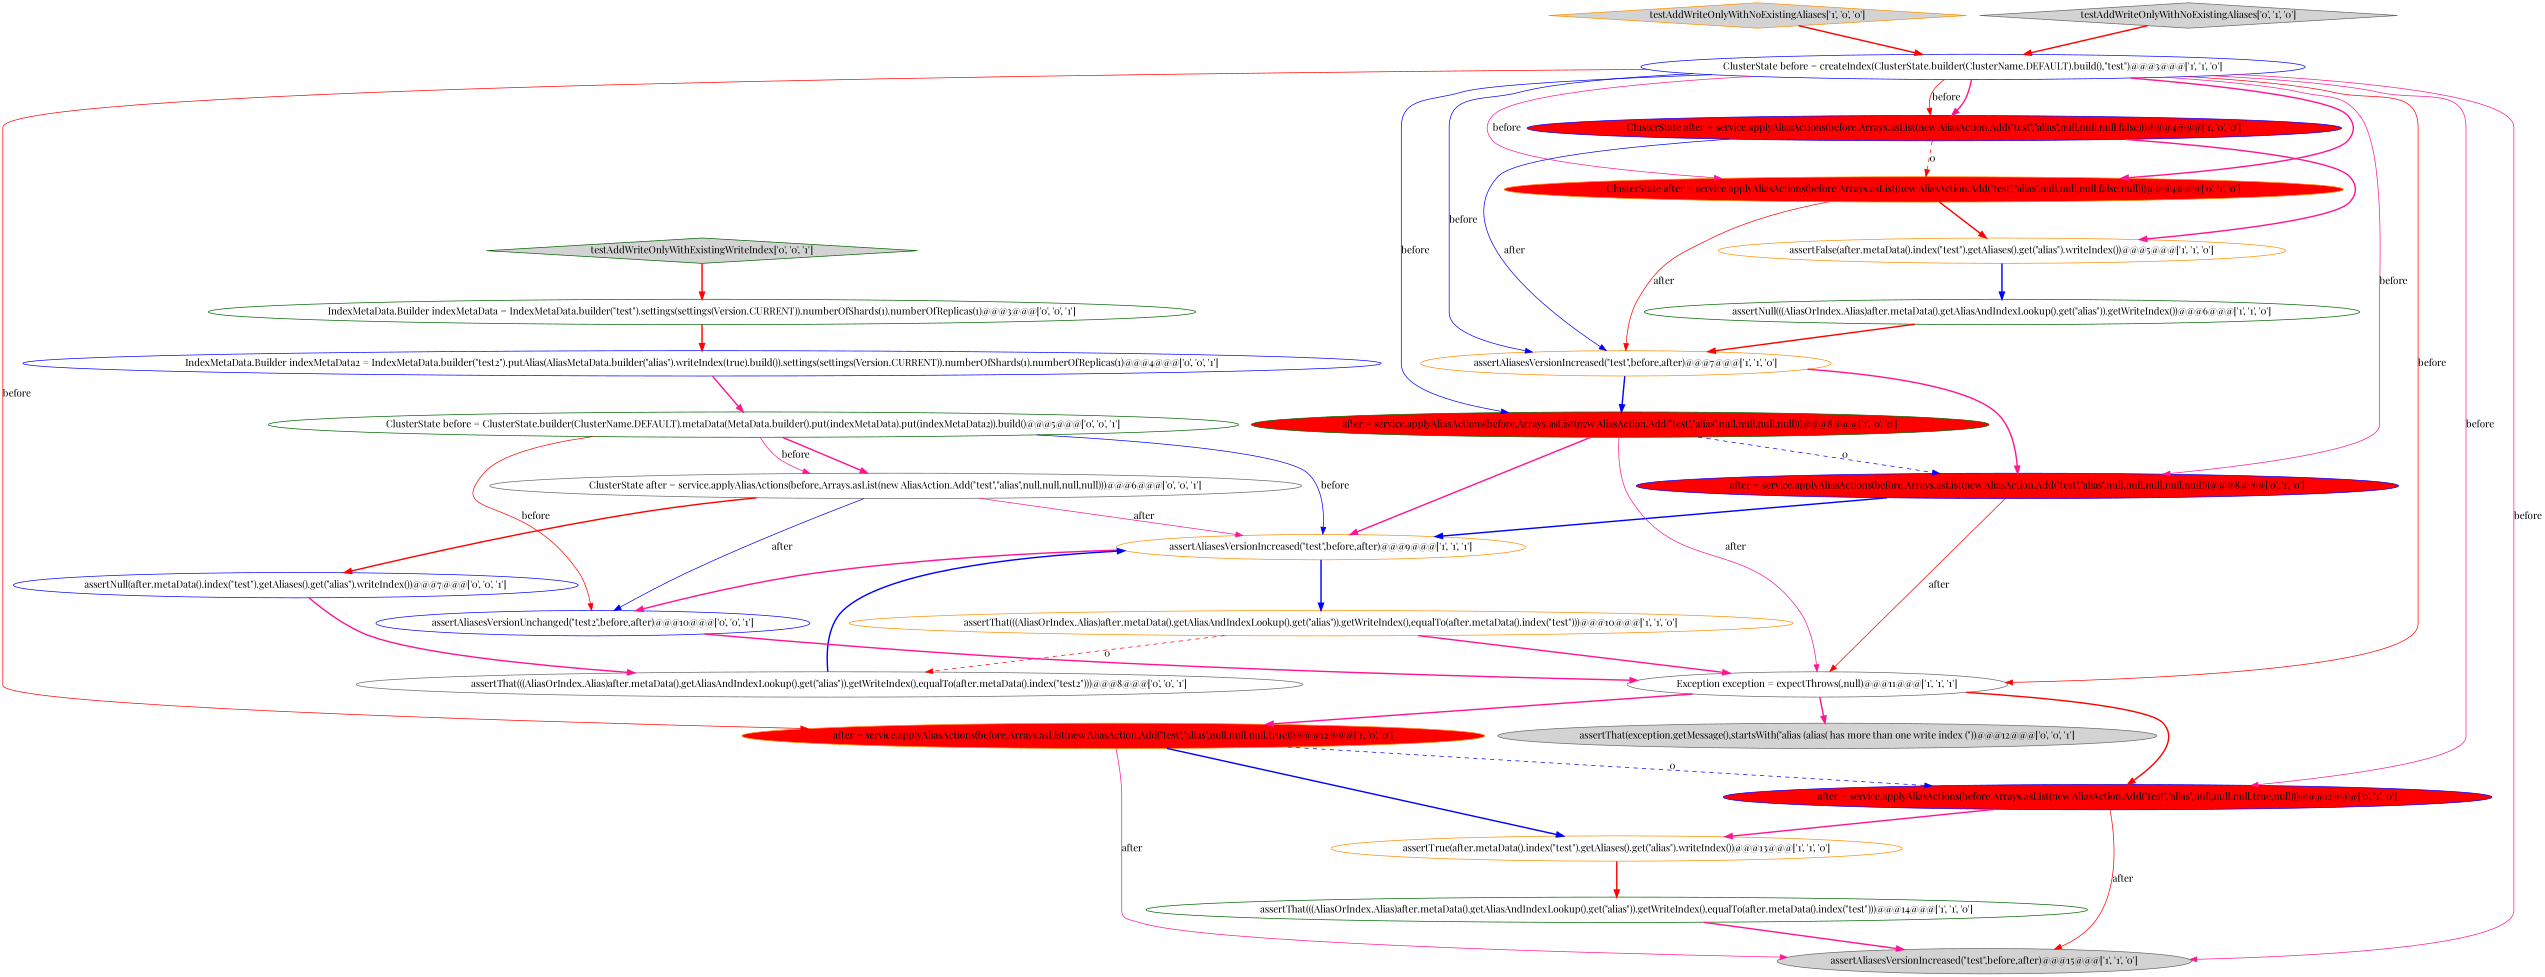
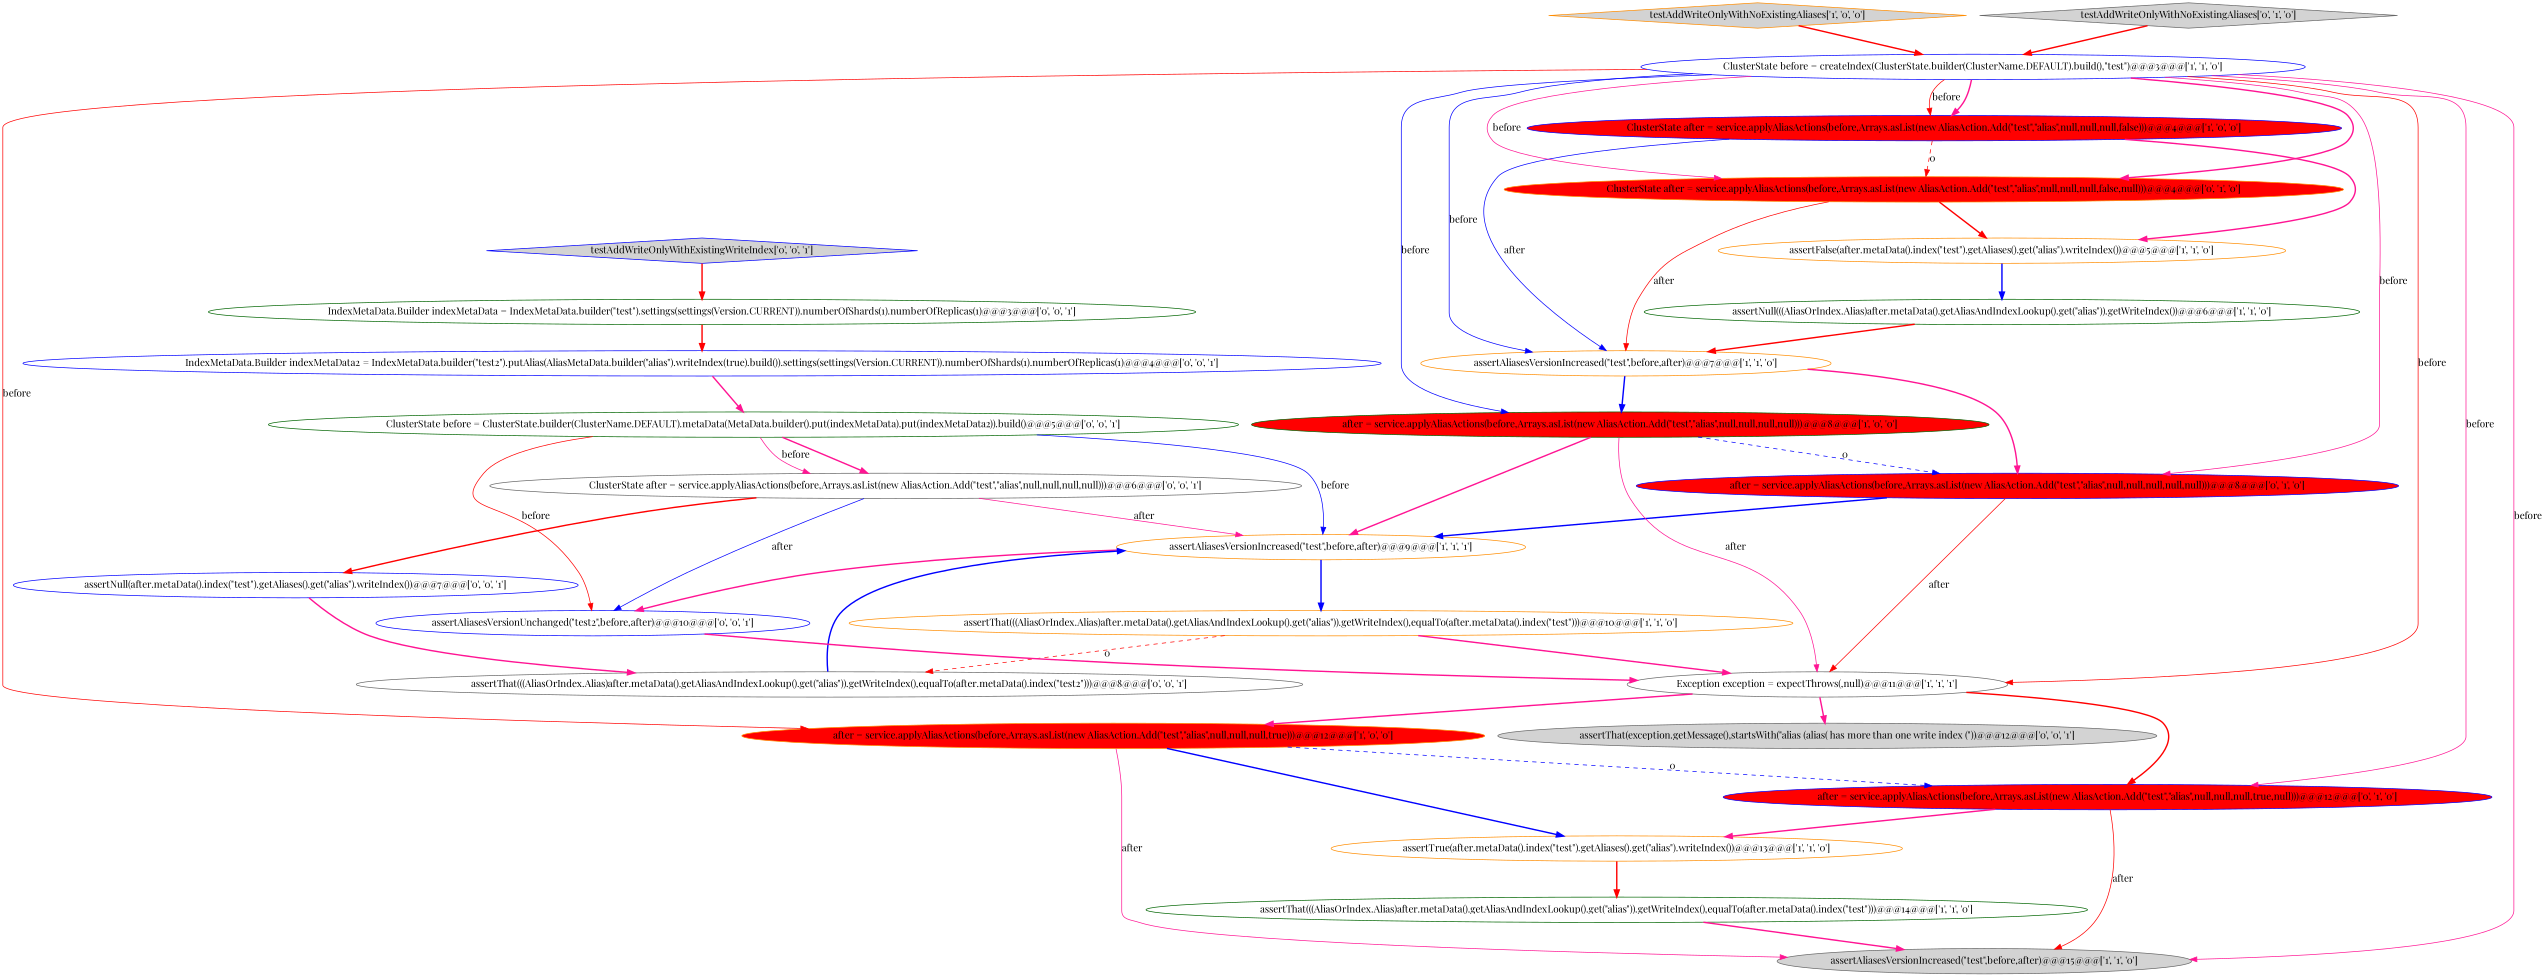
  digraph {
    fontname="Playfair Display"
    node [fillcolor=white shape=ellipse style=filled color=blue fontname="Playfair Display"]
    edge [style=bold color=deeppink fontname="Playfair Display"]
    n1 [fillcolor=red label="after = service.applyAliasActions(before,Arrays.asList(new AliasAction.Add(\"test\",\"alias\",null,null,null,null,null)))@@@8@@@['0', '1', '0']"]
    n2 [label="assertAliasesVersionIncreased(\"test\",before,after)@@@9@@@['1', '1', '1']" color=darkorange]
    n3 [label="Exception exception = expectThrows(,null)@@@11@@@['1', '1', '1']" color=gray40]
    n4 [fillcolor=red label="ClusterState after = service.applyAliasActions(before,Arrays.asList(new AliasAction.Add(\"test\",\"alias\",null,null,null,false)))@@@4@@@['1', '0', '0']"]
    n5 [label="assertAliasesVersionIncreased(\"test\",before,after)@@@7@@@['1', '1', '0']" color=darkorange]
    n6 [label="assertFalse(after.metaData().index(\"test\").getAliases().get(\"alias\").writeIndex())@@@5@@@['1', '1', '0']" color=darkorange]
    n7 [fillcolor=red label="ClusterState after = service.applyAliasActions(before,Arrays.asList(new AliasAction.Add(\"test\",\"alias\",null,null,null,false,null)))@@@4@@@['0', '1', '0']" color=darkorange]
    n8 [fillcolor=red label="after = service.applyAliasActions(before,Arrays.asList(new AliasAction.Add(\"test\",\"alias\",null,null,null,true,null)))@@@12@@@['0', '1', '0']"]
    n9 [fillcolor=lightgray label="assertAliasesVersionIncreased(\"test\",before,after)@@@15@@@['1', '1', '0']" color=gray40]
    n10 [label="assertTrue(after.metaData().index(\"test\").getAliases().get(\"alias\").writeIndex())@@@13@@@['1', '1', '0']" color=darkorange]
    n11 [label="assertThat(((AliasOrIndex.Alias)after.metaData().getAliasAndIndexLookup().get(\"alias\")).getWriteIndex(),equalTo(after.metaData().index(\"test\")))@@@10@@@['1', '1', '0']" color=darkorange]
    n12 [label="assertThat(((AliasOrIndex.Alias)after.metaData().getAliasAndIndexLookup().get(\"alias\")).getWriteIndex(),equalTo(after.metaData().index(\"test2\")))@@@8@@@['0', '0', '1']" color=gray40]
    n13 [label="assertAliasesVersionUnchanged(\"test2\",before,after)@@@10@@@['0', '0', '1']"]
    n14 [label="IndexMetaData.Builder indexMetaData2 = IndexMetaData.builder(\"test2\").putAlias(AliasMetaData.builder(\"alias\").writeIndex(true).build()).settings(settings(Version.CURRENT)).numberOfShards(1).numberOfReplicas(1)@@@4@@@['0', '0', '1']"]
    n15 [label="ClusterState before = ClusterState.builder(ClusterName.DEFAULT).metaData(MetaData.builder().put(indexMetaData).put(indexMetaData2)).build()@@@5@@@['0', '0', '1']" color=darkgreen]
    n16 [label="ClusterState after = service.applyAliasActions(before,Arrays.asList(new AliasAction.Add(\"test\",\"alias\",null,null,null,null)))@@@6@@@['0', '0', '1']" color=gray40]
    n17 [label="assertNull(after.metaData().index(\"test\").getAliases().get(\"alias\").writeIndex())@@@7@@@['0', '0', '1']"]
    n18 [fillcolor=lightgray label="testAddWriteOnlyWithNoExistingAliases['1', '0', '0']" shape=diamond color=darkorange]
    n19 [label="ClusterState before = createIndex(ClusterState.builder(ClusterName.DEFAULT).build(),\"test\")@@@3@@@['1', '1', '0']"]
    n20 [fillcolor=red label="after = service.applyAliasActions(before,Arrays.asList(new AliasAction.Add(\"test\",\"alias\",null,null,null,true)))@@@12@@@['1', '0', '0']" color=darkorange]
    n21 [fillcolor=red label="after = service.applyAliasActions(before,Arrays.asList(new AliasAction.Add(\"test\",\"alias\",null,null,null,null)))@@@8@@@['1', '0', '0']" color=darkgreen]
    n22 [fillcolor=lightgray label="assertThat(exception.getMessage(),startsWith(\"alias (alias( has more than one write index (\"))@@@12@@@['0', '0', '1']" color=gray40]
    n23 [label="assertThat(((AliasOrIndex.Alias)after.metaData().getAliasAndIndexLookup().get(\"alias\")).getWriteIndex(),equalTo(after.metaData().index(\"test\")))@@@14@@@['1', '1', '0']" color=darkgreen]
    n24 [fillcolor=lightgray label="testAddWriteOnlyWithNoExistingAliases['0', '1', '0']" shape=diamond color=gray40]
    n25 [label="IndexMetaData.Builder indexMetaData = IndexMetaData.builder(\"test\").settings(settings(Version.CURRENT)).numberOfShards(1).numberOfReplicas(1)@@@3@@@['0', '0', '1']" color=darkgreen]
    n26 [label="assertNull(((AliasOrIndex.Alias)after.metaData().getAliasAndIndexLookup().get(\"alias\")).getWriteIndex())@@@6@@@['1', '1', '0']" color=darkgreen]
-   n27 [fillcolor=lightgray label="testAddWriteOnlyWithExistingWriteIndex['0', '0', '1']" shape=diamond color=darkgreen]
+   n27 [fillcolor=lightgray label="testAddWriteOnlyWithExistingWriteIndex['0', '0', '1']" shape=diamond]
    n1 -> n2 [color=blue]
    n1 -> n3 [label=after style=solid color=red]
    n2 -> n11 [color=blue]
    n2 -> n13
    n3 -> n8 [color=red]
    n3 -> n20
    n3 -> n22
    n4 -> n5 [label=after style=solid color=blue]
    n4 -> n6
    n4 -> n7 [label=0 style=dashed color=red]
    n5 -> n1
    n5 -> n21 [color=blue]
    n6 -> n26 [color=blue]
    n7 -> n5 [label=after style=solid color=red]
    n7 -> n6 [color=red]
    n8 -> n9 [label=after style=solid color=red]
    n8 -> n10
    n10 -> n23 [color=red]
    n11 -> n3
    n11 -> n12 [label=0 style=dashed color=red]
    n12 -> n2 [color=blue]
    n13 -> n3
    n14 -> n15
    n15 -> n2 [label=before style=solid color=blue]
    n15 -> n13 [label=before style=solid color=red]
    n15 -> n16
    n15 -> n16 [label=before style=solid]
    n16 -> n2 [label=after style=solid]
    n16 -> n13 [label=after style=solid color=blue]
    n16 -> n17 [color=red]
    n17 -> n12
    n18 -> n19 [color=red]
    n19 -> n1 [label=before style=solid]
    n19 -> n3 [label=before style=solid color=red]
    n19 -> n4
    n19 -> n4 [label=before style=solid color=red]
    n19 -> n5 [label=before style=solid color=blue]
    n19 -> n7 [label=before style=solid]
    n19 -> n7
    n19 -> n8 [label=before style=solid]
    n19 -> n9 [label=before style=solid]
    n19 -> n20 [label=before style=solid color=red]
    n19 -> n21 [label=before style=solid color=blue]
    n20 -> n8 [label=0 style=dashed color=blue]
    n20 -> n9 [label=after style=solid]
    n20 -> n10 [color=blue]
    n21 -> n1 [label=0 style=dashed color=blue]
    n21 -> n2
    n21 -> n3 [label=after style=solid]
    n23 -> n9
    n24 -> n19 [color=red]
    n25 -> n14 [color=red]
    n26 -> n5 [color=red]
    n27 -> n25 [color=red]
  }
